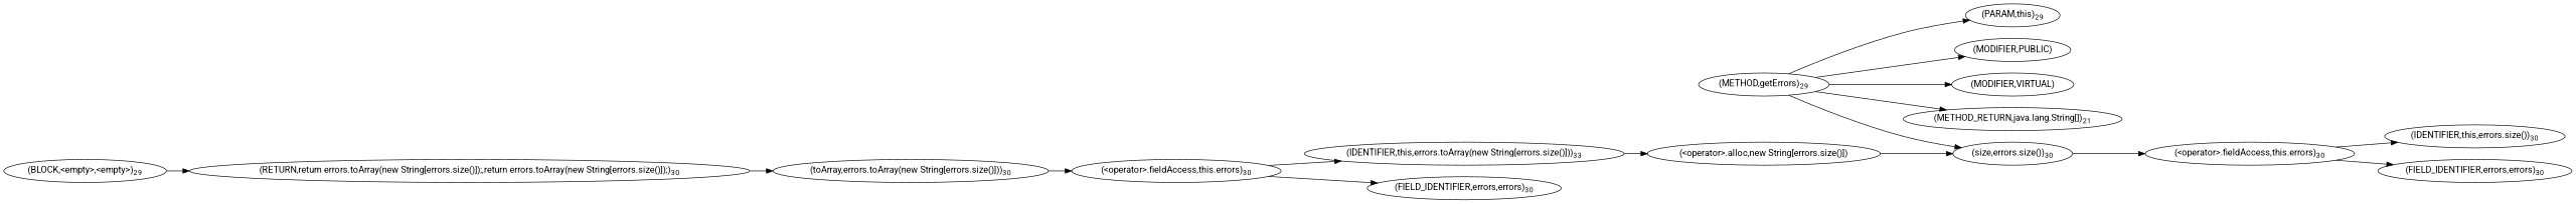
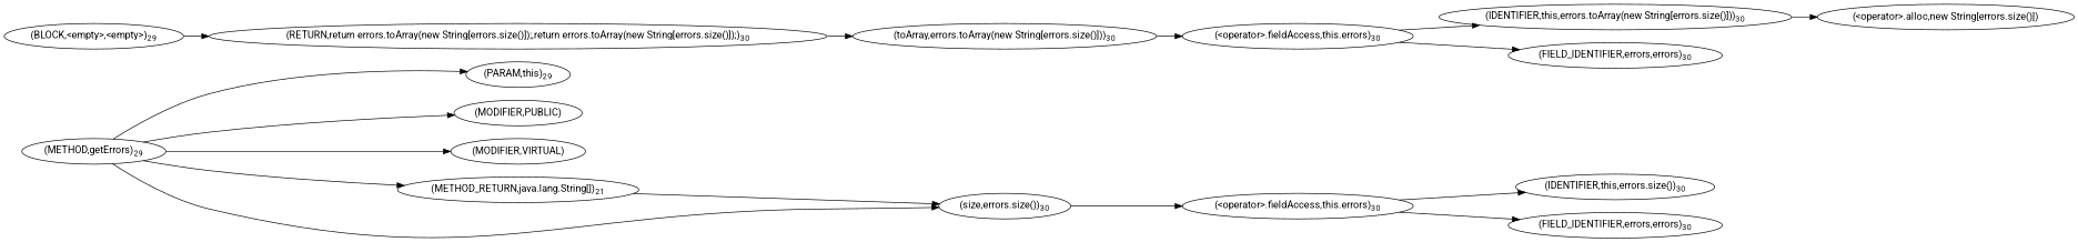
  digraph {
    fontname=Roboto
    rankdir=LR
    node [fontname=Roboto]
    edge [fontname=Roboto]
    n1 [label=<(METHOD,getErrors)<SUB>29</SUB>>]
    n2 [label=<(PARAM,this)<SUB>29</SUB>>]
    n3 [label=<(MODIFIER,PUBLIC)>]
    n4 [label=<(MODIFIER,VIRTUAL)>]
    n5 [label=<(METHOD_RETURN,java.lang.String[])<SUB>21</SUB>>]
    n6 [label=<(size,errors.size())<SUB>30</SUB>>]
    n7 [label=<(BLOCK,&lt;empty&gt;,&lt;empty&gt;)<SUB>29</SUB>>]
    n8 [label=<(RETURN,return errors.toArray(new String[errors.size()]);,return errors.toArray(new String[errors.size()]);)<SUB>30</SUB>>]
    n9 [label=<(toArray,errors.toArray(new String[errors.size()]))<SUB>30</SUB>>]
    n10 [label=<(&lt;operator&gt;.fieldAccess,this.errors)<SUB>30</SUB>>]
-   n11 [label=<(IDENTIFIER,this,errors.toArray(new String[errors.size()]))<SUB>33</SUB>>]
+   n11 [label=<(IDENTIFIER,this,errors.toArray(new String[errors.size()]))<SUB>30</SUB>>]
    n12 [label=<(FIELD_IDENTIFIER,errors,errors)<SUB>30</SUB>>]
    n13 [label=<(&lt;operator&gt;.alloc,new String[errors.size()])>]
    n14 [label=<(&lt;operator&gt;.fieldAccess,this.errors)<SUB>30</SUB>>]
    n15 [label=<(IDENTIFIER,this,errors.size())<SUB>30</SUB>>]
    n16 [label=<(FIELD_IDENTIFIER,errors,errors)<SUB>30</SUB>>]
    n1 -> n2
    n1 -> n3
    n1 -> n4
    n1 -> n5
    n1 -> n6
    n6 -> n14
    n7 -> n8
    n8 -> n9
    n9 -> n10
    n10 -> n11
    n10 -> n12
    n11 -> n13
-   n13 -> n6
+   n5 -> n6
    n14 -> n15
    n14 -> n16
  }
